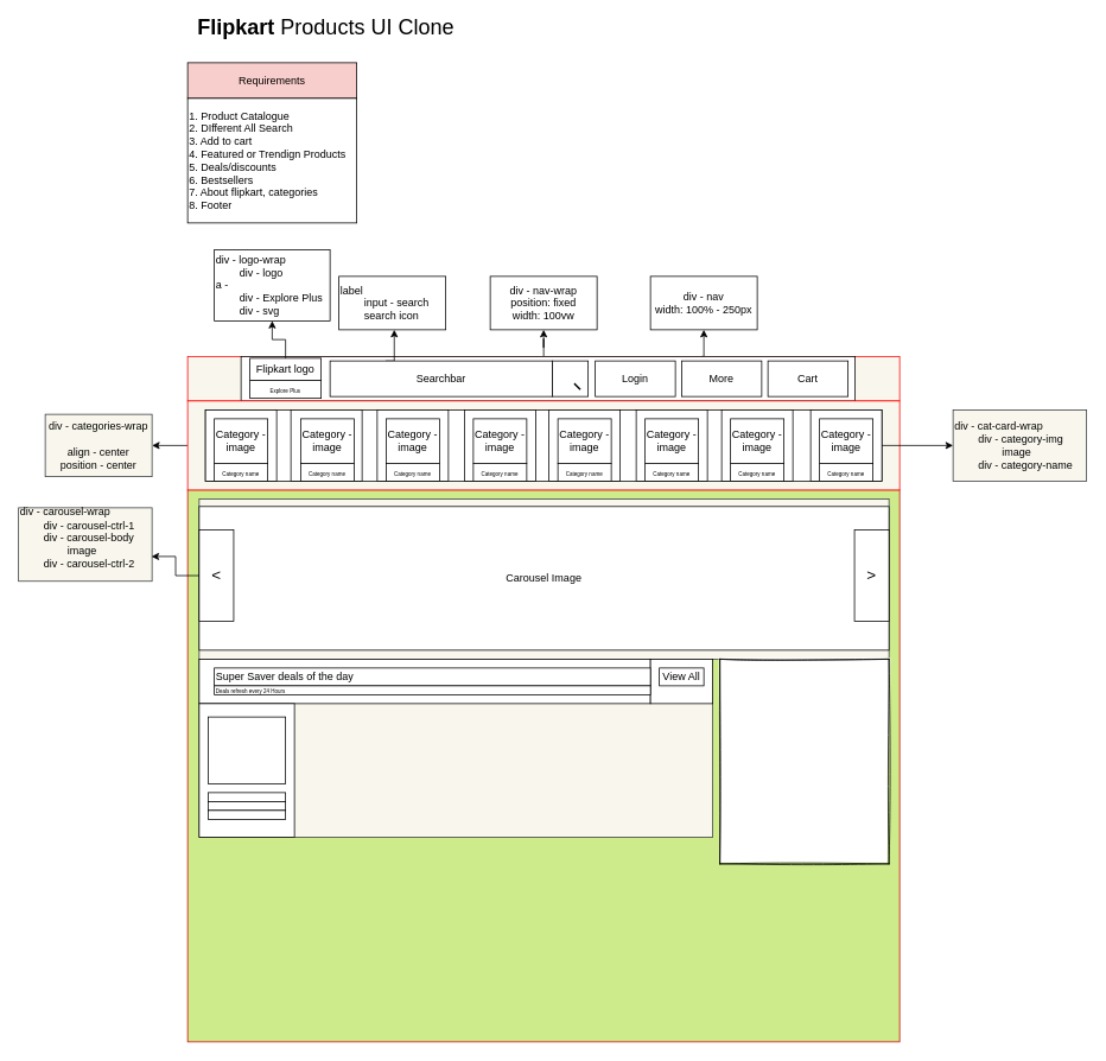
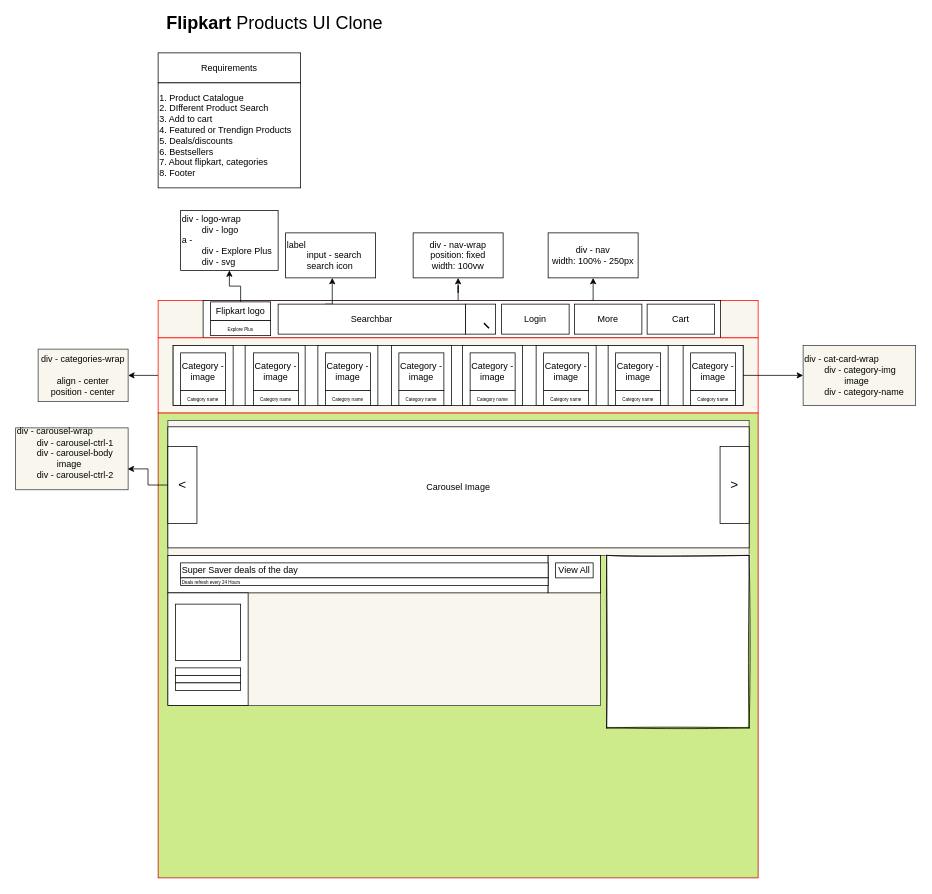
  <mxCell id="0" />
  <mxCell id="1" parent="0" />
  <mxCell id="2" value="" style="whiteSpace=wrap;html=1;fillColor=#cdeb8b;strokeColor=#CC0000;" parent="1" vertex="1"><mxGeometry x="210" y="550" width="800" height="620" as="geometry" /></mxCell>
  <mxCell id="3" value="" style="group;sketch=0;fillColor=#f9f7ed;strokeColor=#36393d;" parent="1" vertex="1" connectable="0"><mxGeometry x="223" y="560" width="775" height="180" as="geometry" /></mxCell>
  <mxCell id="4" value="" style="group" parent="3" vertex="1" connectable="0"><mxGeometry width="775" height="171.429" as="geometry" /></mxCell>
  <mxCell id="5" value="Carousel Image" style="whiteSpace=wrap;html=1;sketch=0;" parent="4" vertex="1"><mxGeometry y="8.57" width="775" height="161.43" as="geometry" /></mxCell>
  <mxCell id="6" value="&lt;font style=&quot;font-size: 18px&quot;&gt;&amp;lt;&lt;/font&gt;" style="whiteSpace=wrap;html=1;" parent="4" vertex="1"><mxGeometry y="34.714" width="38.75" height="102.857" as="geometry" /></mxCell>
  <mxCell id="7" value="&lt;font style=&quot;font-size: 18px&quot;&gt;&amp;gt;&lt;/font&gt;" style="whiteSpace=wrap;html=1;" parent="4" vertex="1"><mxGeometry x="736.25" y="34.714" width="38.75" height="102.857" as="geometry" /></mxCell>
  <mxCell id="8" value="&lt;font style=&quot;font-size: 24px&quot;&gt;&lt;b&gt;Flipkart &lt;/b&gt;Products UI Clone&lt;/font&gt;" style="text;html=1;align=center;verticalAlign=middle;resizable=0;points=[];autosize=1;strokeColor=none;" parent="1" vertex="1"><mxGeometry x="200" y="20" width="330" height="20" as="geometry" /></mxCell>
  <mxCell id="9" value="" style="group" parent="1" vertex="1" connectable="0"><mxGeometry x="210" y="90" width="190" height="180" as="geometry" /></mxCell>
- <mxCell id="10" value="Requirements" style="whiteSpace=wrap;html=1;fillColor=#f8cecc;" parent="9" vertex="1"><mxGeometry y="-20" width="190" height="40" as="geometry" /></mxCell>
- <mxCell id="11" value="1. Product Catalogue&lt;br&gt;2. DIfferent All Search&lt;br&gt;3. Add to cart&lt;br&gt;4. Featured or Trendign Products&lt;br&gt;5. Deals/discounts&lt;br&gt;6. Bestsellers&lt;br&gt;7. About flipkart, categories&lt;br&gt;8. Footer" style="whiteSpace=wrap;html=1;align=left;" parent="9" vertex="1"><mxGeometry y="20" width="190" height="140" as="geometry" /></mxCell>
+ <mxCell id="10" value="Requirements" style="whiteSpace=wrap;html=1;" parent="9" vertex="1"><mxGeometry y="-20" width="190" height="40" as="geometry" /></mxCell>
+ <mxCell id="11" value="1. Product Catalogue&lt;br&gt;2. DIfferent Product Search&lt;br&gt;3. Add to cart&lt;br&gt;4. Featured or Trendign Products&lt;br&gt;5. Deals/discounts&lt;br&gt;6. Bestsellers&lt;br&gt;7. About flipkart, categories&lt;br&gt;8. Footer" style="whiteSpace=wrap;html=1;align=left;" parent="9" vertex="1"><mxGeometry y="20" width="190" height="140" as="geometry" /></mxCell>
  <mxCell id="12" value="" style="edgeStyle=orthogonalEdgeStyle;rounded=0;orthogonalLoop=1;jettySize=auto;html=1;" parent="1" source="13" target="14" edge="1"><mxGeometry relative="1" as="geometry" /></mxCell>
  <mxCell id="13" value="" style="whiteSpace=wrap;html=1;fillColor=#f9f7ed;sketch=0;strokeColor=#FF0000;" parent="1" vertex="1"><mxGeometry x="210" y="400" width="800" height="50" as="geometry" /></mxCell>
  <mxCell id="14" value="&lt;font color=&quot;#000000&quot;&gt;div - nav-wrap&lt;br&gt;position: fixed&lt;br&gt;width: 100vw&lt;/font&gt;" style="whiteSpace=wrap;html=1;fillColor=#FFFFFF;" parent="1" vertex="1"><mxGeometry x="550" y="310" width="120" height="60" as="geometry" /></mxCell>
  <mxCell id="15" style="edgeStyle=orthogonalEdgeStyle;rounded=0;orthogonalLoop=1;jettySize=auto;html=1;exitX=0.75;exitY=0;exitDx=0;exitDy=0;entryX=0.5;entryY=1;entryDx=0;entryDy=0;" parent="1" source="16" target="17" edge="1"><mxGeometry relative="1" as="geometry"><mxPoint x="805" y="340" as="targetPoint" /><Array as="points"><mxPoint x="790" y="400" /></Array></mxGeometry></mxCell>
  <mxCell id="16" value="" style="whiteSpace=wrap;html=1;" parent="1" vertex="1"><mxGeometry x="270" y="400" width="690" height="50" as="geometry" /></mxCell>
  <mxCell id="17" value="&lt;font color=&quot;#000000&quot;&gt;div - nav&lt;br&gt;width: 100% - 250px&lt;br&gt;&lt;/font&gt;" style="whiteSpace=wrap;html=1;strokeColor=#000000;fillColor=#fff;" parent="1" vertex="1"><mxGeometry x="730" y="310" width="120" height="60" as="geometry" /></mxCell>
  <mxCell id="18" style="edgeStyle=orthogonalEdgeStyle;rounded=0;orthogonalLoop=1;jettySize=auto;html=1;exitX=0.25;exitY=0;exitDx=0;exitDy=0;" parent="1" source="25" edge="1"><mxGeometry relative="1" as="geometry"><mxPoint x="442.176" y="370" as="targetPoint" /></mxGeometry></mxCell>
  <mxCell id="19" value="&lt;font color=&quot;#000000&quot;&gt;label&lt;br&gt;&lt;span style=&quot;white-space: pre&quot;&gt;&#09;&lt;/span&gt;input - search&lt;br&gt;&lt;span style=&quot;white-space: pre&quot;&gt;&#09;&lt;/span&gt;search icon&lt;br&gt;&lt;/font&gt;" style="whiteSpace=wrap;html=1;strokeColor=#000000;fillColor=#FFFFFF;align=left;" parent="1" vertex="1"><mxGeometry x="380" y="310" width="120" height="60" as="geometry" /></mxCell>
  <mxCell id="20" value="Login" style="whiteSpace=wrap;html=1;" parent="1" vertex="1"><mxGeometry x="668" y="405" width="90" height="40" as="geometry" /></mxCell>
  <mxCell id="21" value="More" style="whiteSpace=wrap;html=1;" parent="1" vertex="1"><mxGeometry x="765" y="405" width="90" height="40" as="geometry" /></mxCell>
  <mxCell id="22" value="Cart" style="whiteSpace=wrap;html=1;" parent="1" vertex="1"><mxGeometry x="862" y="405" width="90" height="40" as="geometry" /></mxCell>
  <mxCell id="23" value="" style="group" parent="1" vertex="1" connectable="0"><mxGeometry x="370" y="405" width="290" height="40" as="geometry" /></mxCell>
  <mxCell id="24" value="" style="group" parent="23" vertex="1" connectable="0"><mxGeometry width="290" height="40" as="geometry" /></mxCell>
  <mxCell id="25" value="Searchbar" style="whiteSpace=wrap;html=1;" parent="24" vertex="1"><mxGeometry width="250" height="40" as="geometry" /></mxCell>
  <mxCell id="26" value="" style="whiteSpace=wrap;html=1;" parent="24" vertex="1"><mxGeometry x="250" width="40" height="40" as="geometry" /></mxCell>
  <mxCell id="27" value="" style="line;strokeWidth=2;html=1;fillColor=#FFFFFF;rotation=45;" parent="24" vertex="1"><mxGeometry x="262.2" y="19.34" width="22.27" height="10" as="geometry" /></mxCell>
  <mxCell id="28" value="" style="ellipse;shape=doubleEllipse;whiteSpace=wrap;html=1;aspect=fixed;strokeColor=none;fillColor=#FFFFFF;" parent="24" vertex="1"><mxGeometry x="257.2" y="8.34" width="20" height="20" as="geometry" /></mxCell>
  <mxCell id="29" value="" style="group" parent="1" vertex="1" connectable="0"><mxGeometry x="280" y="402" width="80" height="748" as="geometry" /></mxCell>
  <mxCell id="30" value="Flipkart logo" style="whiteSpace=wrap;html=1;" parent="29" vertex="1"><mxGeometry width="80" height="25" as="geometry" /></mxCell>
  <mxCell id="31" value="&lt;font style=&quot;font-size: 6px&quot;&gt;Explore Plus&lt;/font&gt;" style="whiteSpace=wrap;html=1;" parent="29" vertex="1"><mxGeometry y="25" width="80" height="20" as="geometry" /></mxCell>
  <mxCell id="32" value="&lt;font color=&quot;#000000&quot;&gt;div - logo-wrap&lt;br&gt;&lt;span style=&quot;white-space: pre&quot;&gt;&#09;&lt;/span&gt;div - logo&lt;br&gt;a -&amp;nbsp;&lt;br&gt;&lt;span style=&quot;white-space: pre&quot;&gt;&#09;&lt;/span&gt;div - Explore Plus&lt;br&gt;&lt;span style=&quot;white-space: pre&quot;&gt;&#09;&lt;/span&gt;div - svg&lt;/font&gt;" style="whiteSpace=wrap;html=1;align=left;fillColor=#FFFFFF;" parent="1" vertex="1"><mxGeometry x="240" y="280" width="130" height="80" as="geometry" /></mxCell>
  <mxCell id="33" value="" style="edgeStyle=orthogonalEdgeStyle;rounded=0;orthogonalLoop=1;jettySize=auto;html=1;" parent="1" source="30" target="32" edge="1"><mxGeometry relative="1" as="geometry" /></mxCell>
  <mxCell id="34" value="" style="edgeStyle=orthogonalEdgeStyle;rounded=0;orthogonalLoop=1;jettySize=auto;html=1;" parent="1" source="35" target="69" edge="1"><mxGeometry relative="1" as="geometry" /></mxCell>
  <mxCell id="35" value="" style="whiteSpace=wrap;html=1;sketch=0;fillColor=#f9f7ed;strokeColor=#FF0000;glass=0;rounded=0;shadow=0;" parent="1" vertex="1"><mxGeometry x="210" y="450" width="800" height="100" as="geometry" /></mxCell>
  <mxCell id="36" value="" style="whiteSpace=wrap;html=1;" parent="1" vertex="1"><mxGeometry x="230" y="460" width="760" height="80" as="geometry" /></mxCell>
  <mxCell id="37" value="" style="group" parent="1" vertex="1" connectable="0"><mxGeometry x="230" y="460" width="80" height="80" as="geometry" /></mxCell>
  <mxCell id="38" value="" style="whiteSpace=wrap;html=1;" parent="37" vertex="1"><mxGeometry width="80" height="80" as="geometry" /></mxCell>
  <mxCell id="39" value="Category - image" style="whiteSpace=wrap;html=1;" parent="37" vertex="1"><mxGeometry x="10" y="10" width="60" height="50" as="geometry" /></mxCell>
  <mxCell id="40" value="&lt;font style=&quot;font-size: 6px&quot;&gt;Category name&lt;/font&gt;" style="whiteSpace=wrap;html=1;align=center;" parent="37" vertex="1"><mxGeometry x="10" y="60" width="60" height="20" as="geometry" /></mxCell>
  <mxCell id="41" value="" style="group" parent="1" vertex="1" connectable="0"><mxGeometry x="910" y="460" width="80" height="80" as="geometry" /></mxCell>
  <mxCell id="42" value="" style="whiteSpace=wrap;html=1;" parent="41" vertex="1"><mxGeometry width="80" height="80" as="geometry" /></mxCell>
  <mxCell id="43" value="Category - image" style="whiteSpace=wrap;html=1;" parent="41" vertex="1"><mxGeometry x="10" y="10" width="60" height="50" as="geometry" /></mxCell>
  <mxCell id="44" value="&lt;font style=&quot;font-size: 6px&quot;&gt;Category name&lt;/font&gt;" style="whiteSpace=wrap;html=1;align=center;" parent="41" vertex="1"><mxGeometry x="10" y="60" width="60" height="20" as="geometry" /></mxCell>
  <mxCell id="45" value="" style="group" parent="1" vertex="1" connectable="0"><mxGeometry x="327" y="460" width="80" height="80" as="geometry" /></mxCell>
  <mxCell id="46" value="" style="whiteSpace=wrap;html=1;" parent="45" vertex="1"><mxGeometry x="-1" width="80" height="80" as="geometry" /></mxCell>
  <mxCell id="47" value="Category - image" style="whiteSpace=wrap;html=1;" parent="45" vertex="1"><mxGeometry x="10" y="10" width="60" height="50" as="geometry" /></mxCell>
  <mxCell id="48" value="&lt;font style=&quot;font-size: 6px&quot;&gt;Category name&lt;/font&gt;" style="whiteSpace=wrap;html=1;align=center;" parent="45" vertex="1"><mxGeometry x="10" y="60" width="60" height="20" as="geometry" /></mxCell>
  <mxCell id="49" value="" style="group" parent="1" vertex="1" connectable="0"><mxGeometry x="810" y="460" width="80" height="80" as="geometry" /></mxCell>
  <mxCell id="50" value="" style="whiteSpace=wrap;html=1;" parent="49" vertex="1"><mxGeometry width="80" height="80" as="geometry" /></mxCell>
  <mxCell id="51" value="Category - image" style="whiteSpace=wrap;html=1;" parent="49" vertex="1"><mxGeometry x="10" y="10" width="60" height="50" as="geometry" /></mxCell>
  <mxCell id="52" value="&lt;font style=&quot;font-size: 6px&quot;&gt;Category name&lt;/font&gt;" style="whiteSpace=wrap;html=1;align=center;" parent="49" vertex="1"><mxGeometry x="10" y="60" width="60" height="20" as="geometry" /></mxCell>
  <mxCell id="53" value="" style="group" parent="1" vertex="1" connectable="0"><mxGeometry x="423" y="460" width="80" height="80" as="geometry" /></mxCell>
  <mxCell id="54" value="" style="whiteSpace=wrap;html=1;" parent="53" vertex="1"><mxGeometry width="80" height="80" as="geometry" /></mxCell>
  <mxCell id="55" value="Category - image" style="whiteSpace=wrap;html=1;" parent="53" vertex="1"><mxGeometry x="10" y="10" width="60" height="50" as="geometry" /></mxCell>
  <mxCell id="56" value="&lt;font style=&quot;font-size: 6px&quot;&gt;Category name&lt;/font&gt;" style="whiteSpace=wrap;html=1;align=center;" parent="53" vertex="1"><mxGeometry x="10" y="60" width="60" height="20" as="geometry" /></mxCell>
  <mxCell id="57" value="" style="group" parent="1" vertex="1" connectable="0"><mxGeometry x="714" y="460" width="80" height="80" as="geometry" /></mxCell>
  <mxCell id="58" value="" style="whiteSpace=wrap;html=1;" parent="57" vertex="1"><mxGeometry width="80" height="80" as="geometry" /></mxCell>
  <mxCell id="59" value="Category - image" style="whiteSpace=wrap;html=1;" parent="57" vertex="1"><mxGeometry x="10" y="10" width="60" height="50" as="geometry" /></mxCell>
  <mxCell id="60" value="&lt;font style=&quot;font-size: 6px&quot;&gt;Category name&lt;/font&gt;" style="whiteSpace=wrap;html=1;align=center;" parent="57" vertex="1"><mxGeometry x="10" y="60" width="60" height="20" as="geometry" /></mxCell>
  <mxCell id="61" value="" style="group" parent="1" vertex="1" connectable="0"><mxGeometry x="521" y="460" width="80" height="80" as="geometry" /></mxCell>
  <mxCell id="62" value="" style="whiteSpace=wrap;html=1;" parent="61" vertex="1"><mxGeometry width="80" height="80" as="geometry" /></mxCell>
  <mxCell id="63" value="Category - image" style="whiteSpace=wrap;html=1;" parent="61" vertex="1"><mxGeometry x="10" y="10" width="60" height="50" as="geometry" /></mxCell>
  <mxCell id="64" value="&lt;font style=&quot;font-size: 6px&quot;&gt;Category name&lt;/font&gt;" style="whiteSpace=wrap;html=1;align=center;" parent="61" vertex="1"><mxGeometry x="10" y="60" width="60" height="20" as="geometry" /></mxCell>
  <mxCell id="65" value="" style="group" parent="1" vertex="1" connectable="0"><mxGeometry x="616" y="460" width="80" height="80" as="geometry" /></mxCell>
  <mxCell id="66" value="" style="whiteSpace=wrap;html=1;" parent="65" vertex="1"><mxGeometry width="80" height="80" as="geometry" /></mxCell>
  <mxCell id="67" value="Category - image" style="whiteSpace=wrap;html=1;" parent="65" vertex="1"><mxGeometry x="10" y="10" width="60" height="50" as="geometry" /></mxCell>
  <mxCell id="68" value="&lt;font style=&quot;font-size: 6px&quot;&gt;Category name&lt;/font&gt;" style="whiteSpace=wrap;html=1;align=center;" parent="65" vertex="1"><mxGeometry x="10" y="60" width="60" height="20" as="geometry" /></mxCell>
  <mxCell id="69" value="&lt;font color=&quot;#000000&quot;&gt;div - categories-wrap&lt;br&gt;&lt;br&gt;align - center&lt;br&gt;position - center&lt;/font&gt;" style="whiteSpace=wrap;html=1;fillColor=#f9f7ed;strokeColor=#36393d;glass=0;rounded=0;shadow=0;sketch=0;" parent="1" vertex="1"><mxGeometry x="50" y="465" width="120" height="70" as="geometry" /></mxCell>
  <mxCell id="70" value="&lt;font color=&quot;#000000&quot;&gt;div - cat-card-wrap&lt;br&gt;&lt;span style=&quot;white-space: pre&quot;&gt;&#09;&lt;/span&gt;div - category-img&lt;br&gt;&lt;span style=&quot;white-space: pre&quot;&gt;&#09;&lt;/span&gt;&lt;span style=&quot;white-space: pre&quot;&gt;&#09;&lt;/span&gt;image&lt;br&gt;&lt;span style=&quot;white-space: pre&quot;&gt;&#09;&lt;/span&gt;div - category-name&lt;br&gt;&lt;/font&gt;" style="whiteSpace=wrap;html=1;fillColor=#f9f7ed;strokeColor=#36393d;align=left;" parent="1" vertex="1"><mxGeometry x="1070" y="460" width="150" height="80" as="geometry" /></mxCell>
  <mxCell id="71" value="" style="edgeStyle=orthogonalEdgeStyle;rounded=0;orthogonalLoop=1;jettySize=auto;html=1;" parent="1" source="42" target="70" edge="1"><mxGeometry relative="1" as="geometry" /></mxCell>
  <mxCell id="72" value="&lt;font color=&quot;#000000&quot;&gt;div - carousel-wrap&lt;br&gt;&lt;span style=&quot;white-space: pre&quot;&gt;&#09;&lt;/span&gt;div - carousel-ctrl-1&lt;br&gt;&lt;span style=&quot;white-space: pre&quot;&gt;&#09;&lt;/span&gt;div - carousel-body&lt;br&gt;&lt;span style=&quot;white-space: pre&quot;&gt;&#09;&lt;/span&gt;&lt;span style=&quot;white-space: pre&quot;&gt;&#09;&lt;/span&gt;image&lt;br&gt;&lt;span style=&quot;white-space: pre&quot;&gt;&#09;&lt;/span&gt;div - carousel-ctrl-2&lt;br&gt;&lt;span style=&quot;white-space: pre&quot;&gt;&#09;&lt;/span&gt;&lt;br&gt;&lt;/font&gt;" style="whiteSpace=wrap;html=1;fillColor=#f9f7ed;strokeColor=#36393d;align=left;" parent="1" vertex="1"><mxGeometry x="20" y="570" width="150" height="82.5" as="geometry" /></mxCell>
  <mxCell id="73" style="edgeStyle=orthogonalEdgeStyle;rounded=0;orthogonalLoop=1;jettySize=auto;html=1;entryX=0.996;entryY=0.663;entryDx=0;entryDy=0;entryPerimeter=0;" parent="1" source="6" target="72" edge="1"><mxGeometry relative="1" as="geometry" /></mxCell>
  <mxCell id="74" value="" style="whiteSpace=wrap;html=1;rounded=0;shadow=0;glass=0;sketch=0;fillColor=#f9f7ed;strokeColor=#36393d;" parent="1" vertex="1"><mxGeometry x="223" y="740" width="577" height="200" as="geometry" /></mxCell>
  <mxCell id="75" value="" style="whiteSpace=wrap;html=1;rounded=0;shadow=0;glass=0;sketch=1;" parent="1" vertex="1"><mxGeometry x="808" y="740" width="190" height="230" as="geometry" /></mxCell>
  <mxCell id="76" value="" style="whiteSpace=wrap;html=1;rounded=0;shadow=0;glass=0;sketch=0;" vertex="1" parent="1"><mxGeometry x="223" y="740" width="507" height="50" as="geometry" /></mxCell>
  <mxCell id="77" value="" style="whiteSpace=wrap;html=1;rounded=0;shadow=0;glass=0;sketch=0;" vertex="1" parent="1"><mxGeometry x="730" y="740" width="70" height="50" as="geometry" /></mxCell>
  <mxCell id="78" value="&lt;font style=&quot;font-size: 12px&quot;&gt;Super Saver deals of the day&lt;/font&gt;" style="whiteSpace=wrap;html=1;rounded=0;shadow=0;glass=0;sketch=0;align=left;" vertex="1" parent="1"><mxGeometry x="240" y="750" width="490" height="20" as="geometry" /></mxCell>
  <mxCell id="79" value="&lt;font style=&quot;font-size: 6px&quot;&gt;Deals refresh every 24 Hours&lt;/font&gt;" style="whiteSpace=wrap;html=1;rounded=0;shadow=0;glass=0;sketch=0;align=left;" vertex="1" parent="1"><mxGeometry x="240" y="770" width="490" height="10" as="geometry" /></mxCell>
  <mxCell id="80" value="View All" style="whiteSpace=wrap;html=1;rounded=0;shadow=0;glass=0;sketch=0;" vertex="1" parent="1"><mxGeometry x="740" y="750" width="50" height="20" as="geometry" /></mxCell>
  <mxCell id="81" value="" style="whiteSpace=wrap;html=1;rounded=0;shadow=0;glass=0;sketch=0;" vertex="1" parent="1"><mxGeometry x="223" y="790" width="107" height="150" as="geometry" /></mxCell>
  <mxCell id="82" value="" style="whiteSpace=wrap;html=1;rounded=0;shadow=0;glass=0;sketch=0;" vertex="1" parent="1"><mxGeometry x="233" y="805" width="87" height="75" as="geometry" /></mxCell>
  <mxCell id="83" value="" style="whiteSpace=wrap;html=1;rounded=0;shadow=0;glass=0;sketch=0;" vertex="1" parent="1"><mxGeometry x="233" y="890" width="87" height="10" as="geometry" /></mxCell>
  <mxCell id="84" value="" style="whiteSpace=wrap;html=1;rounded=0;shadow=0;glass=0;sketch=0;" vertex="1" parent="1"><mxGeometry x="233" y="900" width="87" height="10" as="geometry" /></mxCell>
  <mxCell id="85" value="" style="whiteSpace=wrap;html=1;rounded=0;shadow=0;glass=0;sketch=0;" vertex="1" parent="1"><mxGeometry x="233" y="910" width="87" height="10" as="geometry" /></mxCell>
